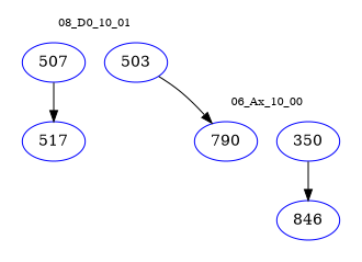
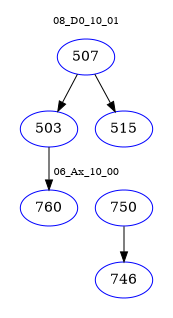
  digraph {
    node [color=blue]
    edge [color=black]
-   n1 [label=350]
-   n2 [label=846]
-   n3 [label=790]
+   n1 [label=750]
+   n2 [label=746]
+   n3 [label=760]
    n4 [label=507]
    n5 [label=503]
-   n6 [label=517]
+   n6 [label=515]
    subgraph cluster_1 {
      color=white
      fontsize=10
      label="06_Ax_10_00"
      n1
      n2
      n3
    }
    subgraph cluster_2 {
      color=white
      fontsize=10
      label="08_D0_10_01"
      n4
      n5
      n6
    }
    n1 -> n2
+   n4 -> n5
    n4 -> n6
    n5 -> n3
  }
